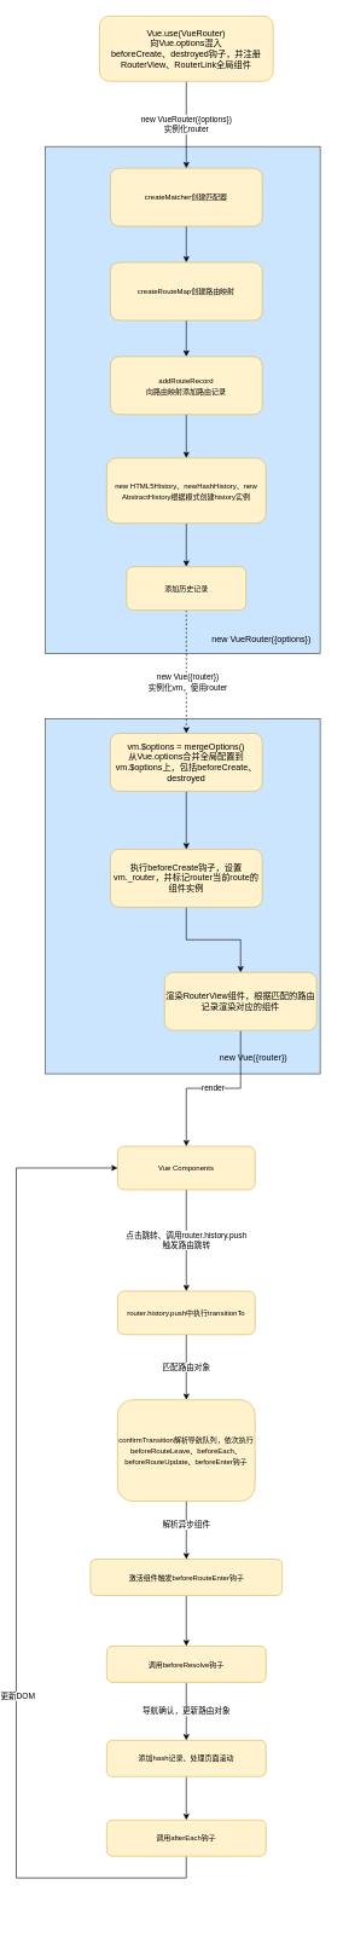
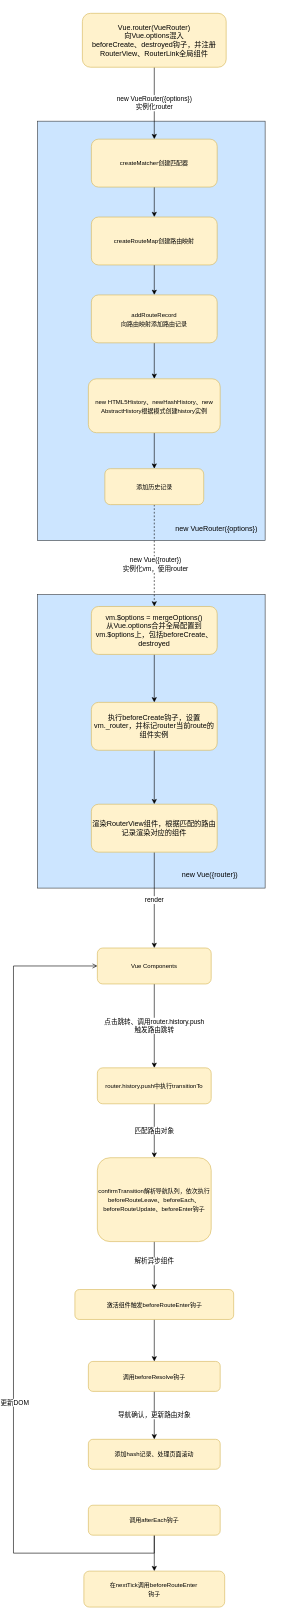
  <mxCell id="0" />
  <mxCell id="1" parent="0" />
  <mxCell id="2" value="" style="rounded=0;whiteSpace=wrap;html=1;fillColor=#cce5ff;strokeColor=#36393d;" vertex="1" parent="1"><mxGeometry x="60" y="990" width="380" height="490" as="geometry" /></mxCell>
  <mxCell id="3" value="" style="rounded=0;whiteSpace=wrap;html=1;fillColor=#cce5ff;strokeColor=#36393d;" vertex="1" parent="1"><mxGeometry x="60" y="200" width="380" height="700" as="geometry" /></mxCell>
  <mxCell id="4" value="new VueRouter({options})&lt;br&gt;实例化router" style="edgeStyle=orthogonalEdgeStyle;rounded=0;orthogonalLoop=1;jettySize=auto;html=1;entryX=0.5;entryY=0;entryDx=0;entryDy=0;" edge="1" parent="1" source="5" target="7"><mxGeometry relative="1" as="geometry" /></mxCell>
- <mxCell id="5" value="Vue.use(VueRouter)&lt;br&gt;向Vue.options混入&lt;br&gt;beforeCreate、destroyed钩子，并注册RouterView、RouterLink全局组件" style="rounded=1;whiteSpace=wrap;html=1;fillColor=#fff2cc;strokeColor=#d6b656;" vertex="1" parent="1"><mxGeometry x="135" y="20" width="240" height="90" as="geometry" /></mxCell>
+ <mxCell id="5" value="Vue.router(VueRouter)&lt;br&gt;向Vue.options混入&lt;br&gt;beforeCreate、destroyed钩子，并注册RouterView、RouterLink全局组件" style="rounded=1;whiteSpace=wrap;html=1;fillColor=#fff2cc;strokeColor=#d6b656;" vertex="1" parent="1"><mxGeometry x="135" y="20" width="240" height="90" as="geometry" /></mxCell>
  <mxCell id="6" style="edgeStyle=orthogonalEdgeStyle;rounded=0;orthogonalLoop=1;jettySize=auto;html=1;" edge="1" parent="1" source="7" target="9"><mxGeometry relative="1" as="geometry" /></mxCell>
  <mxCell id="7" value="&lt;font size=&quot;1&quot;&gt;createMatcher创建匹配器&lt;/font&gt;" style="rounded=1;whiteSpace=wrap;html=1;fillColor=#fff2cc;strokeColor=#d6b656;" vertex="1" parent="1"><mxGeometry x="150" y="230" width="210" height="80" as="geometry" /></mxCell>
  <mxCell id="8" style="edgeStyle=orthogonalEdgeStyle;rounded=0;orthogonalLoop=1;jettySize=auto;html=1;entryX=0.5;entryY=0;entryDx=0;entryDy=0;" edge="1" parent="1" source="9" target="13"><mxGeometry relative="1" as="geometry" /></mxCell>
  <mxCell id="9" value="&lt;font size=&quot;1&quot;&gt;createRouteMap创建路由映射&lt;/font&gt;" style="rounded=1;whiteSpace=wrap;html=1;fillColor=#fff2cc;strokeColor=#d6b656;" vertex="1" parent="1"><mxGeometry x="150" y="360" width="210" height="80" as="geometry" /></mxCell>
  <mxCell id="10" style="edgeStyle=orthogonalEdgeStyle;rounded=0;orthogonalLoop=1;jettySize=auto;html=1;entryX=0.5;entryY=0;entryDx=0;entryDy=0;" edge="1" parent="1" source="11" target="23"><mxGeometry relative="1" as="geometry" /></mxCell>
  <mxCell id="11" value="vm.$options = mergeOptions()&lt;br&gt;从Vue.options合并全局配置到vm.$options上，包括beforeCreate、destroyed" style="rounded=1;whiteSpace=wrap;html=1;fillColor=#fff2cc;strokeColor=#d6b656;" vertex="1" parent="1"><mxGeometry x="150" y="1010" width="210" height="80" as="geometry" /></mxCell>
  <mxCell id="12" style="edgeStyle=orthogonalEdgeStyle;rounded=0;orthogonalLoop=1;jettySize=auto;html=1;entryX=0.5;entryY=0;entryDx=0;entryDy=0;" edge="1" parent="1" source="13" target="17"><mxGeometry relative="1" as="geometry" /></mxCell>
  <mxCell id="13" value="&lt;font size=&quot;1&quot;&gt;addRouteRecord&lt;br&gt;向路由映射添加路由记录&lt;/font&gt;" style="rounded=1;whiteSpace=wrap;html=1;fillColor=#fff2cc;strokeColor=#d6b656;" vertex="1" parent="1"><mxGeometry x="150" y="490" width="210" height="80" as="geometry" /></mxCell>
  <mxCell id="14" value="点击跳转、调用router.history.push&lt;br&gt;触发路由跳转" style="edgeStyle=orthogonalEdgeStyle;rounded=0;orthogonalLoop=1;jettySize=auto;html=1;entryX=0.5;entryY=0;entryDx=0;entryDy=0;" edge="1" parent="1" source="15" target="28"><mxGeometry relative="1" as="geometry" /></mxCell>
  <mxCell id="15" value="&lt;font size=&quot;1&quot;&gt;Vue Components&lt;/font&gt;" style="rounded=1;whiteSpace=wrap;html=1;fillColor=#fff2cc;strokeColor=#d6b656;" vertex="1" parent="1"><mxGeometry x="160" y="1580" width="190" height="60" as="geometry" /></mxCell>
  <mxCell id="16" style="edgeStyle=orthogonalEdgeStyle;rounded=0;orthogonalLoop=1;jettySize=auto;html=1;entryX=0.5;entryY=0;entryDx=0;entryDy=0;" edge="1" parent="1" source="17" target="20"><mxGeometry relative="1" as="geometry" /></mxCell>
  <mxCell id="17" value="&lt;font size=&quot;1&quot;&gt;new HTML5History、newHashHistory、new AbstractHistory根据模式创建history实例&lt;/font&gt;" style="rounded=1;whiteSpace=wrap;html=1;fillColor=#fff2cc;strokeColor=#d6b656;" vertex="1" parent="1"><mxGeometry x="145" y="630" width="220" height="90" as="geometry" /></mxCell>
  <mxCell id="18" style="edgeStyle=orthogonalEdgeStyle;rounded=0;orthogonalLoop=1;jettySize=auto;html=1;entryX=0.5;entryY=0;entryDx=0;entryDy=0;dashed=1;" edge="1" parent="1" source="20" target="11"><mxGeometry relative="1" as="geometry" /></mxCell>
  <mxCell id="19" value="new Vue({router})&lt;br&gt;实例化vm，使用router" style="edgeLabel;html=1;align=center;verticalAlign=middle;resizable=0;points=[];" vertex="1" connectable="0" parent="18"><mxGeometry x="0.169" y="1" relative="1" as="geometry"><mxPoint as="offset" /></mxGeometry></mxCell>
  <mxCell id="20" value="&lt;font size=&quot;1&quot;&gt;添加历史记录&lt;/font&gt;" style="rounded=1;whiteSpace=wrap;html=1;fillColor=#fff2cc;strokeColor=#d6b656;" vertex="1" parent="1"><mxGeometry x="172.5" y="780" width="165" height="60" as="geometry" /></mxCell>
  <mxCell id="21" value="new VueRouter({options})" style="text;html=1;strokeColor=none;fillColor=none;align=center;verticalAlign=middle;whiteSpace=wrap;rounded=0;" vertex="1" parent="1"><mxGeometry x="268" y="870" width="182" height="20" as="geometry" /></mxCell>
  <mxCell id="22" style="edgeStyle=orthogonalEdgeStyle;rounded=0;orthogonalLoop=1;jettySize=auto;html=1;" edge="1" parent="1" source="23" target="25"><mxGeometry relative="1" as="geometry" /></mxCell>
  <mxCell id="23" value="执行beforeCreate钩子，设置vm._router，并标记router当前route的组件实例" style="rounded=1;whiteSpace=wrap;html=1;fillColor=#fff2cc;strokeColor=#d6b656;" vertex="1" parent="1"><mxGeometry x="150" y="1170" width="210" height="80" as="geometry" /></mxCell>
  <mxCell id="24" value="render" style="edgeStyle=orthogonalEdgeStyle;rounded=0;orthogonalLoop=1;jettySize=auto;html=1;entryX=0.5;entryY=0;entryDx=0;entryDy=0;" edge="1" parent="1" source="25" target="15"><mxGeometry relative="1" as="geometry" /></mxCell>
- <mxCell id="25" value="渲染RouterView组件，根据匹配的路由记录渲染对应的组件" style="rounded=1;whiteSpace=wrap;html=1;fillColor=#fff2cc;strokeColor=#d6b656;" vertex="1" parent="1"><mxGeometry x="225" y="1340" width="210" height="80" as="geometry" /></mxCell>
+ <mxCell id="25" value="渲染RouterView组件，根据匹配的路由记录渲染对应的组件" style="rounded=1;whiteSpace=wrap;html=1;fillColor=#fff2cc;strokeColor=#d6b656;" vertex="1" parent="1"><mxGeometry x="150" y="1340" width="210" height="80" as="geometry" /></mxCell>
  <mxCell id="26" value="new Vue({router})" style="text;html=1;strokeColor=none;fillColor=none;align=center;verticalAlign=middle;whiteSpace=wrap;rounded=0;" vertex="1" parent="1"><mxGeometry x="268" y="1445" width="160" height="25" as="geometry" /></mxCell>
  <mxCell id="27" value="匹配路由对象" style="edgeStyle=orthogonalEdgeStyle;rounded=0;orthogonalLoop=1;jettySize=auto;html=1;entryX=0.5;entryY=0;entryDx=0;entryDy=0;" edge="1" parent="1" source="28" target="32"><mxGeometry relative="1" as="geometry" /></mxCell>
  <mxCell id="28" value="&lt;font size=&quot;1&quot;&gt;router.history.push中执行transitionTo&lt;/font&gt;" style="rounded=1;whiteSpace=wrap;html=1;fillColor=#fff2cc;strokeColor=#d6b656;" vertex="1" parent="1"><mxGeometry x="160" y="1780" width="190" height="60" as="geometry" /></mxCell>
  <mxCell id="29" value="导航确认，更新路由对象" style="edgeStyle=orthogonalEdgeStyle;rounded=0;orthogonalLoop=1;jettySize=auto;html=1;entryX=0.5;entryY=0;entryDx=0;entryDy=0;exitX=0.5;exitY=1;exitDx=0;exitDy=0;" edge="1" parent="1" source="42" target="34"><mxGeometry relative="1" as="geometry" /></mxCell>
  <mxCell id="30" style="edgeStyle=orthogonalEdgeStyle;rounded=0;orthogonalLoop=1;jettySize=auto;html=1;entryX=0.5;entryY=0;entryDx=0;entryDy=0;" edge="1" parent="1" source="32" target="41"><mxGeometry relative="1" as="geometry" /></mxCell>
  <mxCell id="31" value="解析异步组件" style="edgeLabel;html=1;align=center;verticalAlign=middle;resizable=0;points=[];" vertex="1" connectable="0" parent="30"><mxGeometry x="-0.201" y="-1" relative="1" as="geometry"><mxPoint as="offset" /></mxGeometry></mxCell>
  <mxCell id="32" value="&lt;font size=&quot;1&quot;&gt;confirmTransition解析导航队列，依次执行beforeRouteLeave、beforeEach、beforeRouteUpdate、beforeEnter钩子&lt;/font&gt;" style="rounded=1;whiteSpace=wrap;html=1;fillColor=#fff2cc;strokeColor=#d6b656;" vertex="1" parent="1"><mxGeometry x="160" y="1930" width="190" height="140" as="geometry" /></mxCell>
- <mxCell id="33" style="edgeStyle=orthogonalEdgeStyle;rounded=0;orthogonalLoop=1;jettySize=auto;html=1;entryX=0.5;entryY=0;entryDx=0;entryDy=0;" edge="1" parent="1" source="34" target="38"><mxGeometry relative="1" as="geometry" /></mxCell>
  <mxCell id="34" value="&lt;font size=&quot;1&quot;&gt;添加hash记录、处理页面滚动&lt;/font&gt;" style="rounded=1;whiteSpace=wrap;html=1;fillColor=#fff2cc;strokeColor=#d6b656;" vertex="1" parent="1"><mxGeometry x="145" y="2400" width="220" height="50" as="geometry" /></mxCell>
- <mxCell id="36" style="edgeStyle=orthogonalEdgeStyle;rounded=0;orthogonalLoop=1;jettySize=auto;html=1;entryX=0;entryY=0.5;entryDx=0;entryDy=0;" edge="1" parent="1" source="38" target="15"><mxGeometry relative="1" as="geometry"><Array as="points"><mxPoint x="255" y="2590" /><mxPoint x="20" y="2590" /><mxPoint x="20" y="1610" /></Array></mxGeometry></mxCell>
+ <mxCell id="35" style="edgeStyle=orthogonalEdgeStyle;rounded=0;orthogonalLoop=1;jettySize=auto;html=1;entryX=0.5;entryY=0;entryDx=0;entryDy=0;" edge="1" parent="1" source="38" target="39"><mxGeometry relative="1" as="geometry" /></mxCell>
+ <mxCell id="36" style="edgeStyle=orthogonalEdgeStyle;rounded=0;orthogonalLoop=1;jettySize=auto;html=1;entryX=0;entryY=0.5;entryDx=0;entryDy=0;endArrow=open;" edge="1" parent="1" source="38" target="15"><mxGeometry relative="1" as="geometry"><Array as="points"><mxPoint x="255" y="2590" /><mxPoint x="20" y="2590" /><mxPoint x="20" y="1610" /></Array></mxGeometry></mxCell>
  <mxCell id="37" value="更新DOM" style="edgeLabel;html=1;align=center;verticalAlign=middle;resizable=0;points=[];" vertex="1" connectable="0" parent="36"><mxGeometry x="-0.254" y="-1" relative="1" as="geometry"><mxPoint as="offset" /></mxGeometry></mxCell>
  <mxCell id="38" value="&lt;font size=&quot;1&quot;&gt;调用afterEach钩子&lt;/font&gt;" style="rounded=1;whiteSpace=wrap;html=1;fillColor=#fff2cc;strokeColor=#d6b656;" vertex="1" parent="1"><mxGeometry x="145" y="2510" width="220" height="50" as="geometry" /></mxCell>
+ <mxCell id="39" value="&lt;font size=&quot;1&quot;&gt;在nextTick调用beforeRouteEnter&amp;nbsp;&lt;br&gt;钩子&lt;/font&gt;" style="rounded=1;whiteSpace=wrap;html=1;fillColor=#fff2cc;strokeColor=#d6b656;" vertex="1" parent="1"><mxGeometry x="137.5" y="2620" width="235" height="60" as="geometry" /></mxCell>
  <mxCell id="40" style="edgeStyle=orthogonalEdgeStyle;rounded=0;orthogonalLoop=1;jettySize=auto;html=1;entryX=0.5;entryY=0;entryDx=0;entryDy=0;" edge="1" parent="1" source="41" target="42"><mxGeometry relative="1" as="geometry" /></mxCell>
  <mxCell id="41" value="&lt;font size=&quot;1&quot;&gt;激活组件触发beforeRouteEnter钩子&lt;/font&gt;" style="rounded=1;whiteSpace=wrap;html=1;fillColor=#fff2cc;strokeColor=#d6b656;" vertex="1" parent="1"><mxGeometry x="122.5" y="2150" width="265" height="50" as="geometry" /></mxCell>
  <mxCell id="42" value="&lt;font size=&quot;1&quot;&gt;调用beforeResolve钩子&lt;/font&gt;" style="rounded=1;whiteSpace=wrap;html=1;fillColor=#fff2cc;strokeColor=#d6b656;" vertex="1" parent="1"><mxGeometry x="145" y="2270" width="220" height="50" as="geometry" /></mxCell>
